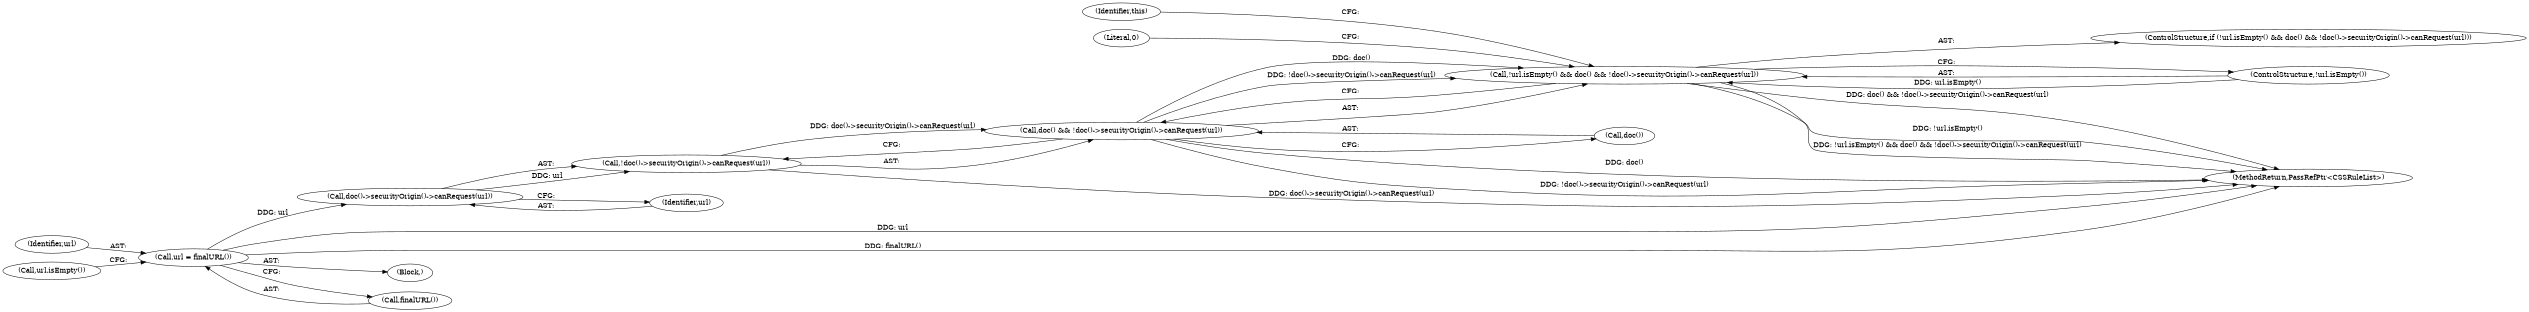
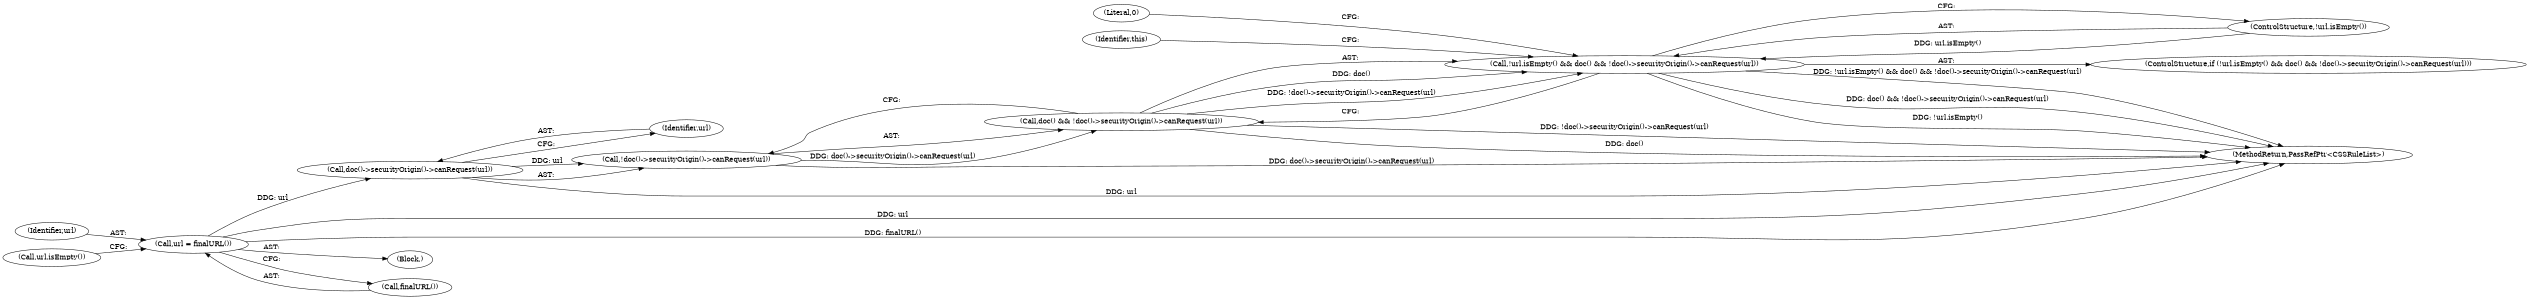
  digraph {
    rankdir=LR
    n1 [label="(Call,url = finalURL())"]
    n2 [label="(Call,doc()->securityOrigin()->canRequest(url))"]
    n3 [label="(MethodReturn,PassRefPtr<CSSRuleList>)"]
    n4 [label="(Block,)"]
    n5 [label="(Call,finalURL())"]
    n6 [label="(Call,!doc()->securityOrigin()->canRequest(url))"]
    n7 [label="(Identifier,url)"]
    n8 [label="(Call,doc() && !doc()->securityOrigin()->canRequest(url))"]
    n9 [label="(Call,!url.isEmpty() && doc() && !doc()->securityOrigin()->canRequest(url))"]
-   n10 [label="(Call,doc())"]
    n11 [label="(ControlStructure,if (!url.isEmpty() && doc() && !doc()->securityOrigin()->canRequest(url)))"]
    n12 [label="(ControlStructure,!url.isEmpty())"]
    n13 [label="(Identifier,url)"]
    n14 [label="(Call,url.isEmpty())"]
    n15 [label="(Literal,0)"]
    n16 [label="(Identifier,this)"]
    n1 -> n2 [label="DDG: url"]
    n1 -> n3 [label="DDG: url"]
    n1 -> n3 [label="DDG: finalURL()"]
    n1 -> n4 [label="AST: "]
    n1 -> n5 [label="CFG: "]
+   n2 -> n3 [label="DDG: url"]
    n2 -> n6 [label="AST: "]
    n2 -> n6 [label="DDG: url"]
    n2 -> n7 [label="CFG: "]
    n5 -> n1 [label="AST: "]
    n6 -> n3 [label="DDG: doc()->securityOrigin()->canRequest(url)"]
    n6 -> n8 [label="AST: "]
    n6 -> n8 [label="DDG: doc()->securityOrigin()->canRequest(url)"]
    n7 -> n2 [label="AST: "]
    n8 -> n3 [label="DDG: doc()"]
    n8 -> n3 [label="DDG: !doc()->securityOrigin()->canRequest(url)"]
    n8 -> n6 [label="CFG: "]
    n8 -> n9 [label="AST: "]
    n8 -> n9 [label="DDG: doc()"]
    n8 -> n9 [label="DDG: !doc()->securityOrigin()->canRequest(url)"]
-   n8 -> n10 [label="CFG: "]
    n9 -> n3 [label="DDG: !url.isEmpty() && doc() && !doc()->securityOrigin()->canRequest(url)"]
    n9 -> n3 [label="DDG: doc() && !doc()->securityOrigin()->canRequest(url)"]
    n9 -> n3 [label="DDG: !url.isEmpty()"]
    n9 -> n8 [label="CFG: "]
    n9 -> n11 [label="AST: "]
    n9 -> n12 [label="CFG: "]
-   n10 -> n8 [label="AST: "]
    n12 -> n9 [label="AST: "]
    n12 -> n9 [label="DDG: url.isEmpty()"]
    n13 -> n1 [label="AST: "]
    n14 -> n1 [label="CFG: "]
    n15 -> n9 [label="CFG: "]
    n16 -> n9 [label="CFG: "]
  }
